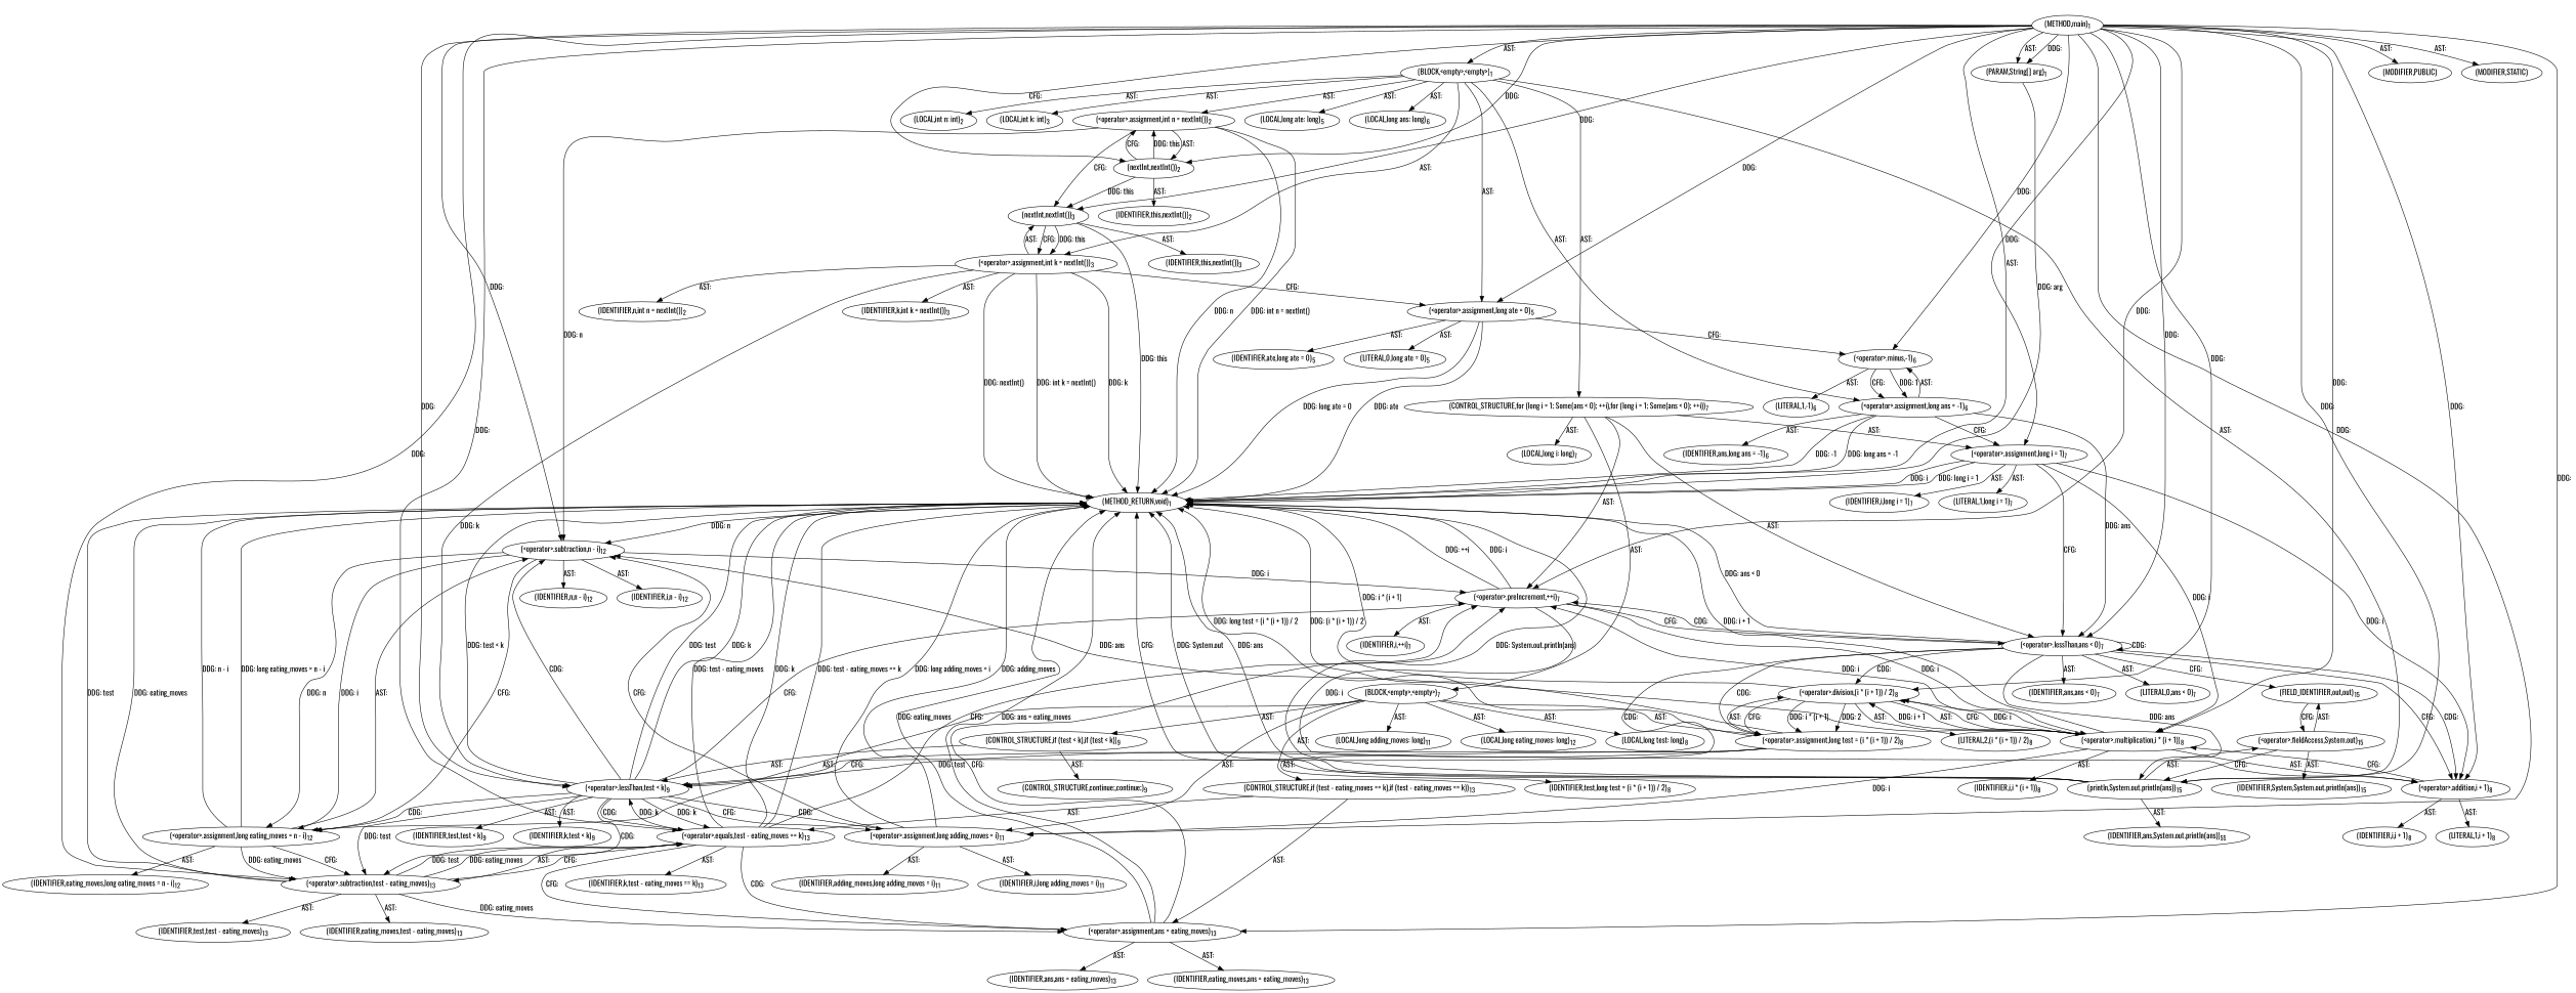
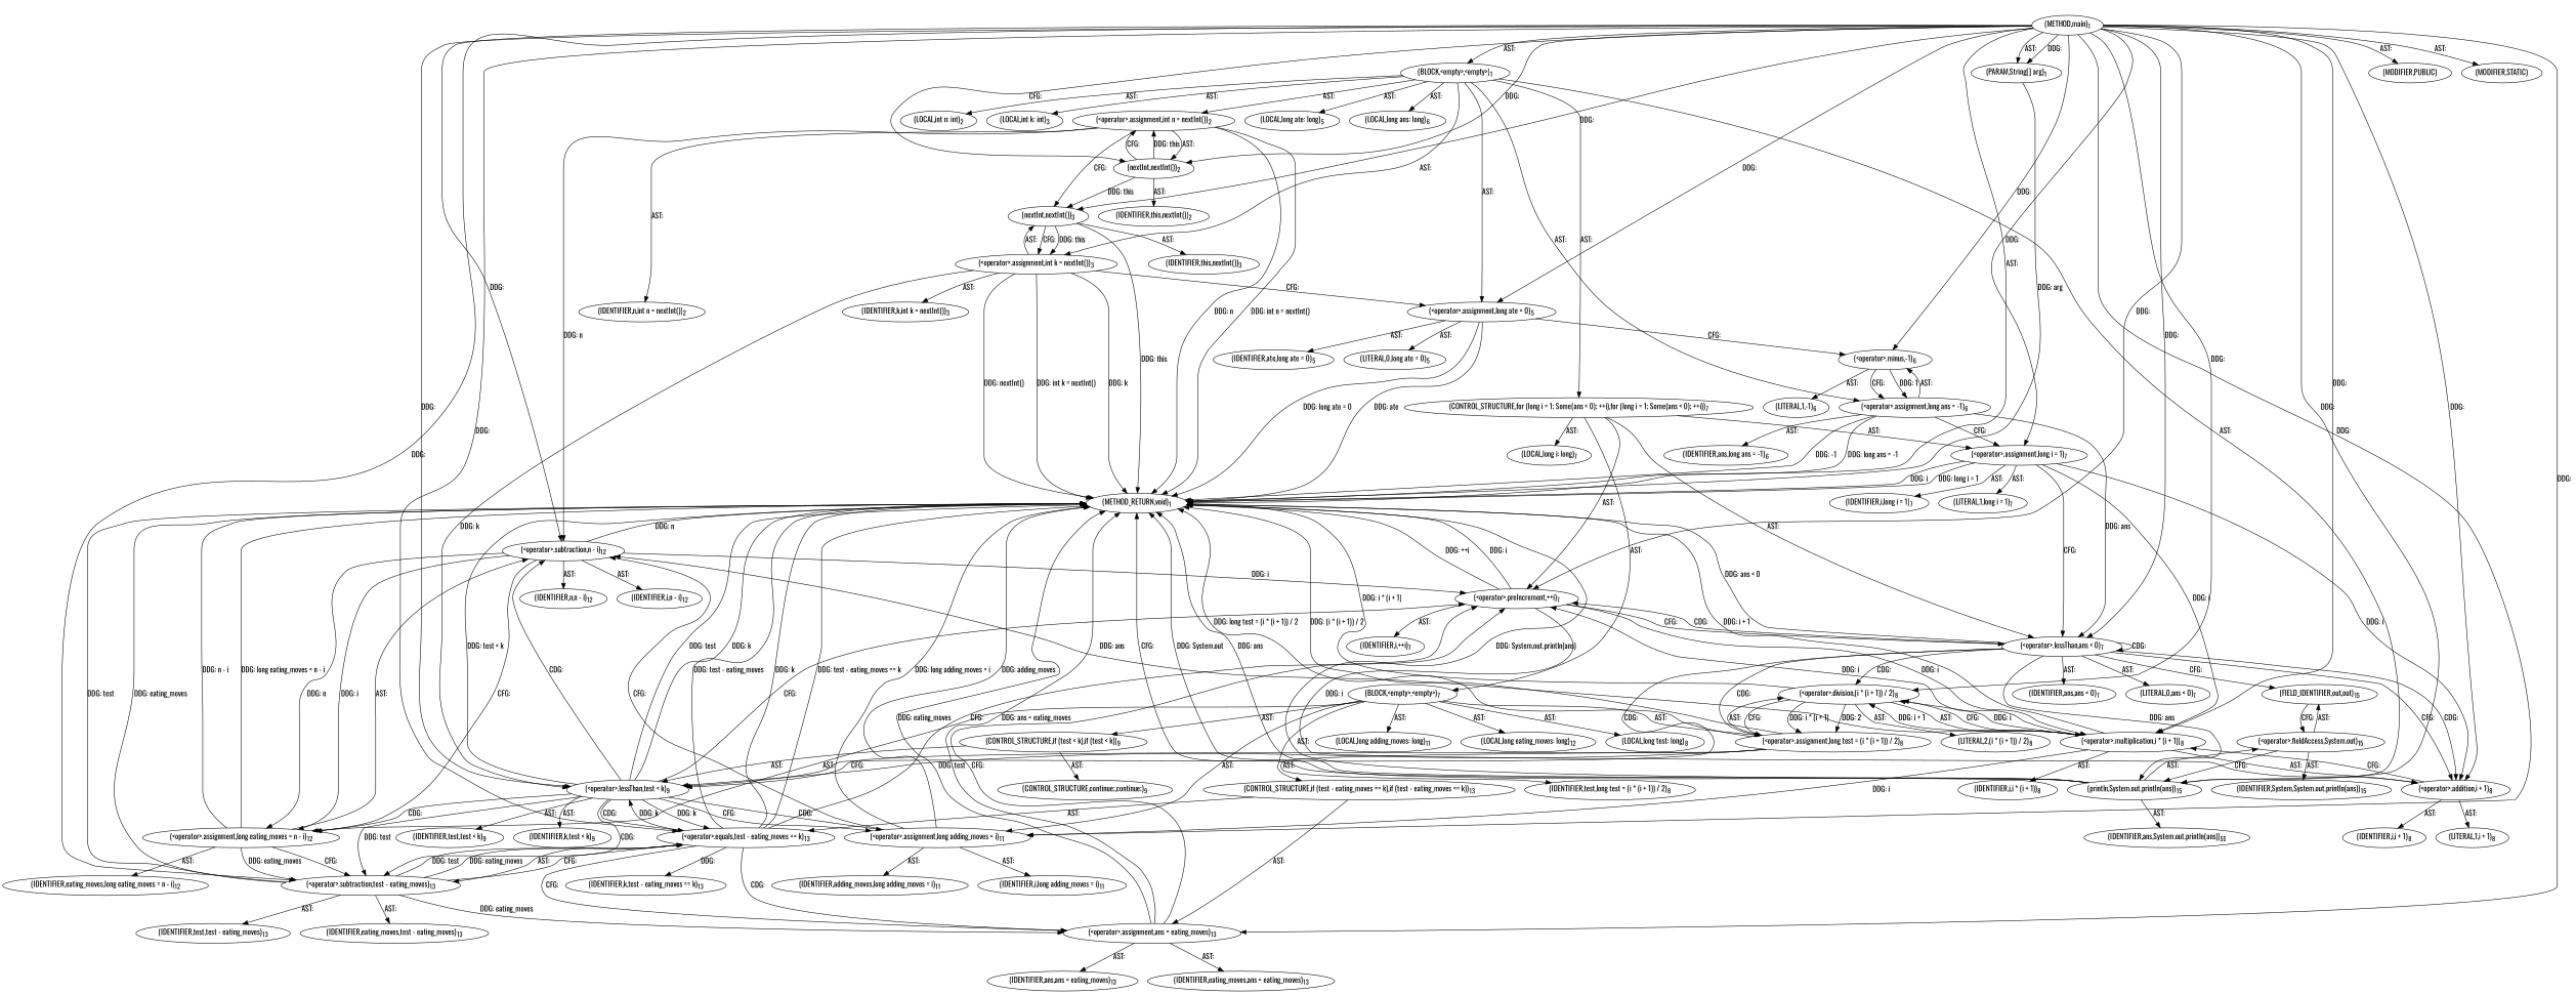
  digraph {
    fontname=Oswald
    node [fontname=Oswald]
    edge [fontname=Oswald]
    n1 [label=<(METHOD,main)<SUB>1</SUB>>]
    n2 [label=<(PARAM,String[] arg)<SUB>1</SUB>>]
    n3 [label=<(BLOCK,&lt;empty&gt;,&lt;empty&gt;)<SUB>1</SUB>>]
    n4 [label=<(nextInt,nextInt())<SUB>2</SUB>>]
    n5 [label=<(nextInt,nextInt())<SUB>3</SUB>>]
    n6 [label=<(&lt;operator&gt;.assignment,long ate = 0)<SUB>5</SUB>>]
    n7 [label=<(&lt;operator&gt;.minus,-1)<SUB>6</SUB>>]
    n8 [label=<(&lt;operator&gt;.assignment,long i = 1)<SUB>7</SUB>>]
    n9 [label=<(&lt;operator&gt;.lessThan,ans &lt; 0)<SUB>7</SUB>>]
    n10 [label=<(&lt;operator&gt;.preIncrement,++i)<SUB>7</SUB>>]
    n11 [label=<(&lt;operator&gt;.division,(i * (i + 1)) / 2)<SUB>8</SUB>>]
    n12 [label=<(&lt;operator&gt;.multiplication,i * (i + 1))<SUB>8</SUB>>]
    n13 [label=<(&lt;operator&gt;.addition,i + 1)<SUB>8</SUB>>]
    n14 [label=<(&lt;operator&gt;.lessThan,test &lt; k)<SUB>9</SUB>>]
    n15 [label=<(&lt;operator&gt;.assignment,long adding_moves = i)<SUB>11</SUB>>]
    n16 [label=<(&lt;operator&gt;.subtraction,n - i)<SUB>12</SUB>>]
    n17 [label=<(&lt;operator&gt;.equals,test - eating_moves == k)<SUB>13</SUB>>]
    n18 [label=<(&lt;operator&gt;.subtraction,test - eating_moves)<SUB>13</SUB>>]
    n19 [label=<(&lt;operator&gt;.assignment,ans = eating_moves)<SUB>13</SUB>>]
    n20 [label=<(println,System.out.println(ans))<SUB>15</SUB>>]
    n21 [label=<(MODIFIER,PUBLIC)>]
    n22 [label=<(MODIFIER,STATIC)>]
    n23 [label=<(METHOD_RETURN,void)<SUB>1</SUB>>]
    n24 [label=<(LOCAL,int n: int)<SUB>2</SUB>>]
    n25 [label=<(&lt;operator&gt;.assignment,int n = nextInt())<SUB>2</SUB>>]
    n26 [label=<(LOCAL,int k: int)<SUB>3</SUB>>]
    n27 [label=<(&lt;operator&gt;.assignment,int k = nextInt())<SUB>3</SUB>>]
    n28 [label=<(LOCAL,long ate: long)<SUB>5</SUB>>]
    n29 [label=<(LOCAL,long ans: long)<SUB>6</SUB>>]
    n30 [label=<(&lt;operator&gt;.assignment,long ans = -1)<SUB>6</SUB>>]
    n31 [label=<(CONTROL_STRUCTURE,for (long i = 1; Some(ans &lt; 0); ++i),for (long i = 1; Some(ans &lt; 0); ++i))<SUB>7</SUB>>]
    n32 [label=<(IDENTIFIER,this,nextInt())<SUB>2</SUB>>]
    n33 [label=<(IDENTIFIER,this,nextInt())<SUB>3</SUB>>]
    n34 [label=<(IDENTIFIER,ate,long ate = 0)<SUB>5</SUB>>]
    n35 [label=<(LITERAL,0,long ate = 0)<SUB>5</SUB>>]
    n36 [label=<(LITERAL,1,-1)<SUB>6</SUB>>]
    n37 [label=<(IDENTIFIER,i,long i = 1)<SUB>7</SUB>>]
    n38 [label=<(LITERAL,1,long i = 1)<SUB>7</SUB>>]
    n39 [label=<(IDENTIFIER,ans,ans &lt; 0)<SUB>7</SUB>>]
    n40 [label=<(LITERAL,0,ans &lt; 0)<SUB>7</SUB>>]
    n41 [label=<(&lt;operator&gt;.assignment,long test = (i * (i + 1)) / 2)<SUB>8</SUB>>]
    n42 [label=<(FIELD_IDENTIFIER,out,out)<SUB>15</SUB>>]
    n43 [label=<(IDENTIFIER,i,++i)<SUB>7</SUB>>]
    n44 [label=<(LITERAL,2,(i * (i + 1)) / 2)<SUB>8</SUB>>]
    n45 [label=<(IDENTIFIER,i,i * (i + 1))<SUB>8</SUB>>]
    n46 [label=<(IDENTIFIER,i,i + 1)<SUB>8</SUB>>]
    n47 [label=<(LITERAL,1,i + 1)<SUB>8</SUB>>]
    n48 [label=<(&lt;operator&gt;.assignment,long eating_moves = n - i)<SUB>12</SUB>>]
    n49 [label=<(IDENTIFIER,test,test &lt; k)<SUB>9</SUB>>]
    n50 [label=<(IDENTIFIER,k,test &lt; k)<SUB>9</SUB>>]
    n51 [label=<(IDENTIFIER,adding_moves,long adding_moves = i)<SUB>11</SUB>>]
    n52 [label=<(IDENTIFIER,i,long adding_moves = i)<SUB>11</SUB>>]
    n53 [label=<(IDENTIFIER,n,n - i)<SUB>12</SUB>>]
    n54 [label=<(IDENTIFIER,i,n - i)<SUB>12</SUB>>]
    n55 [label=<(IDENTIFIER,k,test - eating_moves == k)<SUB>13</SUB>>]
    n56 [label=<(IDENTIFIER,test,test - eating_moves)<SUB>13</SUB>>]
    n57 [label=<(IDENTIFIER,eating_moves,test - eating_moves)<SUB>13</SUB>>]
    n58 [label=<(IDENTIFIER,ans,ans = eating_moves)<SUB>13</SUB>>]
    n59 [label=<(IDENTIFIER,eating_moves,ans = eating_moves)<SUB>13</SUB>>]
    n60 [label=<(&lt;operator&gt;.fieldAccess,System.out)<SUB>15</SUB>>]
    n61 [label=<(IDENTIFIER,ans,System.out.println(ans))<SUB>55</SUB>>]
    n62 [label=<(IDENTIFIER,n,int n = nextInt())<SUB>2</SUB>>]
    n63 [label=<(IDENTIFIER,k,int k = nextInt())<SUB>3</SUB>>]
    n64 [label=<(IDENTIFIER,ans,long ans = -1)<SUB>6</SUB>>]
    n65 [label=<(LOCAL,long i: long)<SUB>7</SUB>>]
    n66 [label=<(BLOCK,&lt;empty&gt;,&lt;empty&gt;)<SUB>7</SUB>>]
    n67 [label=<(LOCAL,long test: long)<SUB>8</SUB>>]
    n68 [label=<(CONTROL_STRUCTURE,if (test &lt; k),if (test &lt; k))<SUB>9</SUB>>]
    n69 [label=<(LOCAL,long adding_moves: long)<SUB>11</SUB>>]
    n70 [label=<(LOCAL,long eating_moves: long)<SUB>12</SUB>>]
    n71 [label=<(CONTROL_STRUCTURE,if (test - eating_moves == k),if (test - eating_moves == k))<SUB>13</SUB>>]
    n72 [label=<(IDENTIFIER,test,long test = (i * (i + 1)) / 2)<SUB>8</SUB>>]
    n73 [label=<(CONTROL_STRUCTURE,continue;,continue;)<SUB>9</SUB>>]
    n74 [label=<(IDENTIFIER,eating_moves,long eating_moves = n - i)<SUB>12</SUB>>]
    n75 [label=<(IDENTIFIER,System,System.out.println(ans))<SUB>15</SUB>>]
    n1 -> n2 [label="AST: "]
    n1 -> n2 [label="DDG: "]
    n1 -> n3 [label="AST: "]
    n1 -> n4 [label="CFG: "]
    n1 -> n4 [label="DDG: "]
    n1 -> n5 [label="DDG: "]
    n1 -> n6 [label="DDG: "]
    n1 -> n7 [label="DDG: "]
    n1 -> n8 [label="DDG: "]
    n1 -> n9 [label="DDG: "]
    n1 -> n10 [label="DDG: "]
    n1 -> n11 [label="DDG: "]
    n1 -> n12 [label="DDG: "]
    n1 -> n13 [label="DDG: "]
    n1 -> n14 [label="DDG: "]
    n1 -> n15 [label="DDG: "]
    n1 -> n16 [label="DDG: "]
    n1 -> n17 [label="DDG: "]
    n1 -> n18 [label="DDG: "]
    n1 -> n19 [label="DDG: "]
    n1 -> n20 [label="DDG: "]
    n1 -> n21 [label="AST: "]
    n1 -> n22 [label="AST: "]
    n1 -> n23 [label="AST: "]
    n2 -> n23 [label="DDG: arg"]
    n3 -> n6 [label="AST: "]
    n3 -> n20 [label="AST: "]
    n3 -> n24 [label="AST: "]
    n3 -> n25 [label="AST: "]
    n3 -> n26 [label="AST: "]
    n3 -> n27 [label="AST: "]
    n3 -> n28 [label="AST: "]
    n3 -> n29 [label="AST: "]
    n3 -> n30 [label="AST: "]
    n3 -> n31 [label="AST: "]
    n4 -> n5 [label="DDG: this"]
    n4 -> n25 [label="CFG: "]
    n4 -> n25 [label="DDG: this"]
    n4 -> n32 [label="AST: "]
    n5 -> n23 [label="DDG: this"]
    n5 -> n27 [label="CFG: "]
    n5 -> n27 [label="DDG: this"]
    n5 -> n33 [label="AST: "]
    n6 -> n7 [label="CFG: "]
    n6 -> n23 [label="DDG: ate"]
    n6 -> n23 [label="DDG: long ate = 0"]
    n6 -> n34 [label="AST: "]
    n6 -> n35 [label="AST: "]
    n7 -> n30 [label="CFG: "]
    n7 -> n30 [label="DDG: 1"]
    n7 -> n36 [label="AST: "]
    n8 -> n9 [label="CFG: "]
    n8 -> n12 [label="DDG: i"]
    n8 -> n13 [label="DDG: i"]
    n8 -> n23 [label="DDG: i"]
    n8 -> n23 [label="DDG: long i = 1"]
    n8 -> n37 [label="AST: "]
    n8 -> n38 [label="AST: "]
    n9 -> n9 [label="CDG: "]
    n9 -> n10 [label="CDG: "]
    n9 -> n11 [label="CDG: "]
    n9 -> n13 [label="CFG: "]
    n9 -> n13 [label="CDG: "]
    n9 -> n14 [label="CDG: "]
    n9 -> n20 [label="DDG: ans"]
    n9 -> n23 [label="DDG: ans &lt; 0"]
    n9 -> n39 [label="AST: "]
    n9 -> n40 [label="AST: "]
    n9 -> n41 [label="CDG: "]
    n9 -> n42 [label="CFG: "]
    n10 -> n9 [label="CFG: "]
    n10 -> n12 [label="DDG: i"]
    n10 -> n13 [label="DDG: i"]
    n10 -> n23 [label="DDG: i"]
    n10 -> n23 [label="DDG: ++i"]
    n10 -> n43 [label="AST: "]
    n11 -> n12 [label="AST: "]
    n11 -> n23 [label="DDG: i * (i + 1)"]
    n11 -> n41 [label="CFG: "]
    n11 -> n41 [label="DDG: i * (i + 1)"]
    n11 -> n41 [label="DDG: 2"]
    n11 -> n44 [label="AST: "]
    n12 -> n10 [label="DDG: i"]
    n12 -> n11 [label="CFG: "]
    n12 -> n11 [label="DDG: i"]
    n12 -> n11 [label="DDG: i + 1"]
    n12 -> n13 [label="AST: "]
    n12 -> n15 [label="DDG: i"]
    n12 -> n16 [label="DDG: ans"]
    n12 -> n23 [label="DDG: i + 1"]
    n12 -> n45 [label="AST: "]
    n13 -> n12 [label="CFG: "]
    n13 -> n46 [label="AST: "]
    n13 -> n47 [label="AST: "]
    n14 -> n10 [label="CFG: "]
    n14 -> n15 [label="CFG: "]
    n14 -> n15 [label="CDG: "]
    n14 -> n16 [label="CDG: "]
    n14 -> n17 [label="DDG: k"]
    n14 -> n17 [label="CDG: "]
    n14 -> n18 [label="DDG: test"]
    n14 -> n18 [label="CDG: "]
    n14 -> n23 [label="DDG: test"]
    n14 -> n23 [label="DDG: k"]
    n14 -> n23 [label="DDG: test &lt; k"]
    n14 -> n48 [label="CDG: "]
    n14 -> n49 [label="AST: "]
    n14 -> n50 [label="AST: "]
    n15 -> n16 [label="CFG: "]
    n15 -> n23 [label="DDG: adding_moves"]
    n15 -> n23 [label="DDG: long adding_moves = i"]
    n15 -> n51 [label="AST: "]
    n15 -> n52 [label="AST: "]
    n16 -> n10 [label="DDG: i"]
-   n23 -> n16 [label="DDG: n"]
+   n16 -> n23 [label="DDG: n"]
    n16 -> n48 [label="CFG: "]
    n16 -> n48 [label="DDG: n"]
    n16 -> n48 [label="DDG: i"]
    n16 -> n53 [label="AST: "]
    n16 -> n54 [label="AST: "]
    n17 -> n10 [label="CFG: "]
    n17 -> n14 [label="DDG: k"]
    n17 -> n18 [label="AST: "]
    n17 -> n19 [label="CFG: "]
    n17 -> n19 [label="CDG: "]
    n17 -> n23 [label="DDG: test - eating_moves"]
    n17 -> n23 [label="DDG: k"]
    n17 -> n23 [label="DDG: test - eating_moves == k"]
-   n17 -> n55 [label="AST: "]
+   n17 -> n55 [label="DDG: "]
    n18 -> n17 [label="CFG: "]
    n18 -> n17 [label="DDG: test"]
    n18 -> n17 [label="DDG: eating_moves"]
    n18 -> n19 [label="DDG: eating_moves"]
    n18 -> n23 [label="DDG: test"]
    n18 -> n23 [label="DDG: eating_moves"]
    n18 -> n56 [label="AST: "]
    n18 -> n57 [label="AST: "]
    n19 -> n10 [label="CFG: "]
    n19 -> n23 [label="DDG: eating_moves"]
    n19 -> n23 [label="DDG: ans = eating_moves"]
    n19 -> n58 [label="AST: "]
    n19 -> n59 [label="AST: "]
    n20 -> n23 [label="CFG: "]
    n20 -> n23 [label="DDG: System.out"]
    n20 -> n23 [label="DDG: ans"]
    n20 -> n23 [label="DDG: System.out.println(ans)"]
    n20 -> n60 [label="AST: "]
    n20 -> n61 [label="AST: "]
    n25 -> n4 [label="AST: "]
    n25 -> n5 [label="CFG: "]
    n25 -> n16 [label="DDG: n"]
    n25 -> n23 [label="DDG: n"]
    n25 -> n23 [label="DDG: int n = nextInt()"]
-   n27 -> n62 [label="AST: "]
+   n25 -> n62 [label="AST: "]
    n27 -> n5 [label="AST: "]
    n27 -> n6 [label="CFG: "]
    n27 -> n14 [label="DDG: k"]
    n27 -> n23 [label="DDG: k"]
    n27 -> n23 [label="DDG: nextInt()"]
    n27 -> n23 [label="DDG: int k = nextInt()"]
    n27 -> n63 [label="AST: "]
    n30 -> n7 [label="AST: "]
    n30 -> n8 [label="CFG: "]
    n30 -> n9 [label="DDG: ans"]
    n30 -> n23 [label="DDG: -1"]
    n30 -> n23 [label="DDG: long ans = -1"]
    n30 -> n64 [label="AST: "]
    n31 -> n8 [label="AST: "]
    n31 -> n9 [label="AST: "]
    n31 -> n10 [label="AST: "]
    n31 -> n65 [label="AST: "]
    n31 -> n66 [label="AST: "]
    n41 -> n11 [label="AST: "]
    n41 -> n14 [label="CFG: "]
    n41 -> n14 [label="DDG: test"]
    n41 -> n23 [label="DDG: (i * (i + 1)) / 2"]
    n41 -> n23 [label="DDG: long test = (i * (i + 1)) / 2"]
    n41 -> n72 [label="AST: "]
    n42 -> n60 [label="CFG: "]
    n48 -> n16 [label="AST: "]
    n48 -> n18 [label="CFG: "]
    n48 -> n18 [label="DDG: eating_moves"]
    n48 -> n23 [label="DDG: n - i"]
    n48 -> n23 [label="DDG: long eating_moves = n - i"]
    n48 -> n74 [label="AST: "]
    n60 -> n20 [label="CFG: "]
    n60 -> n42 [label="AST: "]
    n60 -> n75 [label="AST: "]
    n66 -> n15 [label="AST: "]
    n66 -> n41 [label="AST: "]
    n66 -> n48 [label="AST: "]
    n66 -> n67 [label="AST: "]
    n66 -> n68 [label="AST: "]
    n66 -> n69 [label="AST: "]
    n66 -> n70 [label="AST: "]
    n66 -> n71 [label="AST: "]
    n68 -> n14 [label="AST: "]
    n68 -> n73 [label="AST: "]
    n71 -> n17 [label="AST: "]
    n71 -> n19 [label="AST: "]
  }
